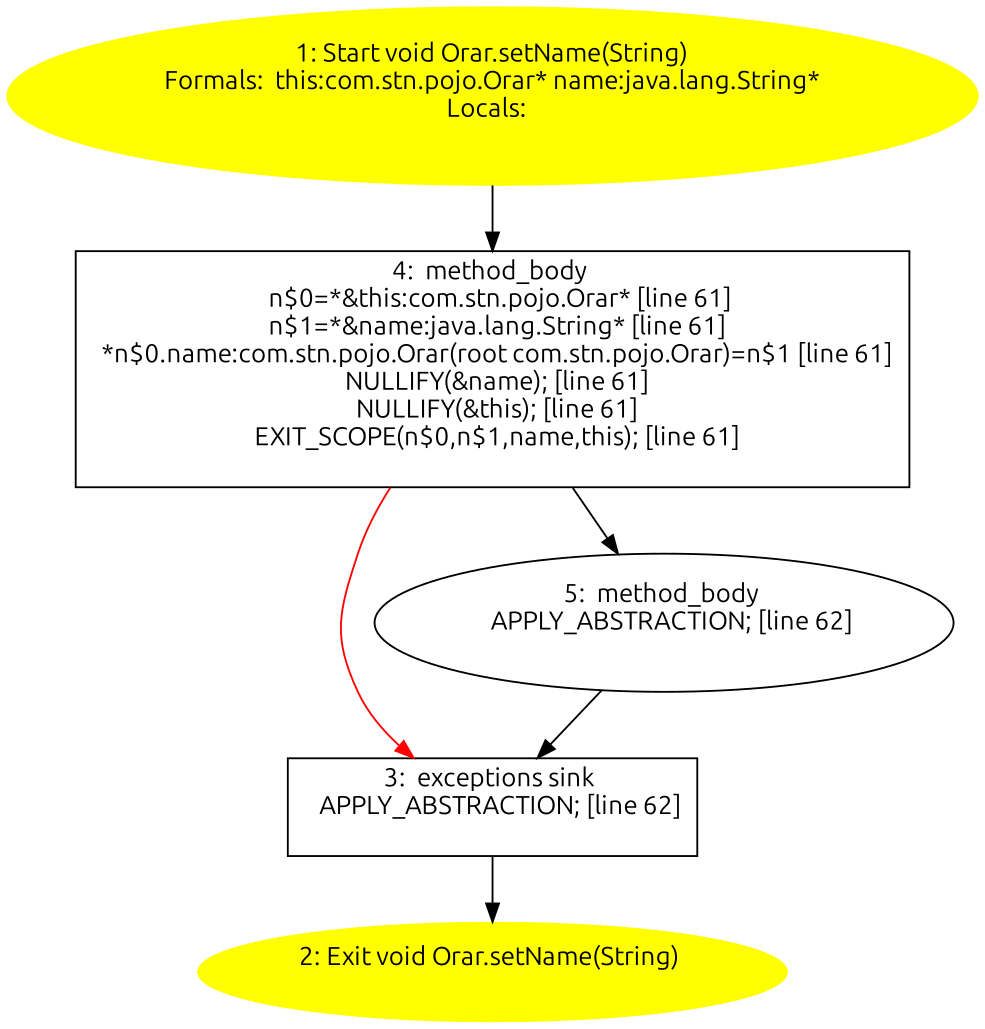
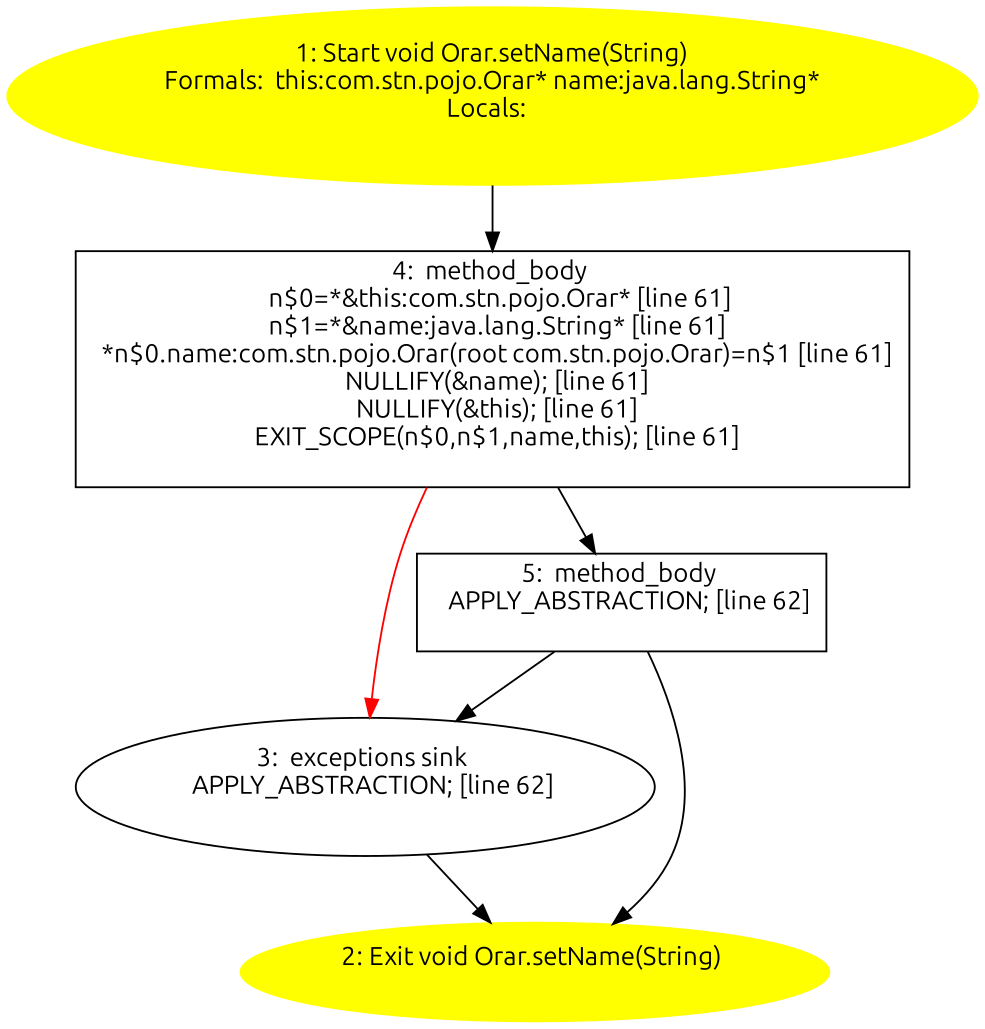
  digraph {
    fontname=Ubuntu
    node [fontname=Ubuntu shape=box]
    edge [fontname=Ubuntu]
    n1 [color=yellow label="1: Start void Orar.setName(String)\nFormals:  this:com.stn.pojo.Orar* name:java.lang.String*\nLocals:  \n  " style=filled shape=""]
    n2 [label="4:  method_body \n   n$0=*&this:com.stn.pojo.Orar* [line 61]\n  n$1=*&name:java.lang.String* [line 61]\n  *n$0.name:com.stn.pojo.Orar(root com.stn.pojo.Orar)=n$1 [line 61]\n  NULLIFY(&name); [line 61]\n  NULLIFY(&this); [line 61]\n  EXIT_SCOPE(n$0,n$1,name,this); [line 61]\n "]
-   n3 [label="3:  exceptions sink \n   APPLY_ABSTRACTION; [line 62]\n "]
-   n4 [label="5:  method_body \n   APPLY_ABSTRACTION; [line 62]\n " shape=ellipse]
+   n3 [label="3:  exceptions sink \n   APPLY_ABSTRACTION; [line 62]\n " shape=ellipse]
+   n4 [label="5:  method_body \n   APPLY_ABSTRACTION; [line 62]\n "]
    n5 [color=yellow label="2: Exit void Orar.setName(String) \n  " style=filled shape=""]
    n1 -> n2
    n2 -> n3 [color=red]
    n2 -> n4
    n3 -> n5
    n4 -> n3 [color=black]
+   n4 -> n5
  }
